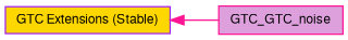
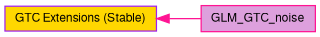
  digraph {
    rankdir=LR
    node [fontname=FreeSans fontsize=10 shape=record style=filled]
-   n1 [color=deeppink fillcolor=plum fontcolor=black height=0.2 label=GTC_GTC_noise width=0.4]
+   n1 [color=deeppink fillcolor=plum fontcolor=black height=0.2 label=GLM_GTC_noise width=0.4]
    n2 [color=purple height=0.2 label="GTC Extensions (Stable)" width=0.4 fillcolor=gold]
    n2 -> n1 [color=deeppink dir=back fontname=FreeSans fontsize=8 labelfontname=FreeSans labelfontsize=8 shape=plaintext style=solid]
  }
